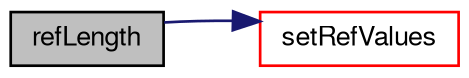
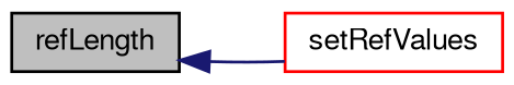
  digraph {
    rankdir=LR
    node [fontname=FreeSans fontsize=10 shape=record]
    n1 [color=black fillcolor=grey75 fontcolor=black height=0.2 label=refLength style=filled width=0.4]
    n2 [color=red height=0.2 label=setRefValues width=0.4]
-   n2 -> n1 [color=midnightblue dir=back fontname=FreeSans fontsize=10 labelfontname=FreeSans labelfontsize=10 style=solid]
+   n1 -> n2 [color=midnightblue dir=back fontname=FreeSans fontsize=10 labelfontname=FreeSans labelfontsize=10 style=solid]
  }
